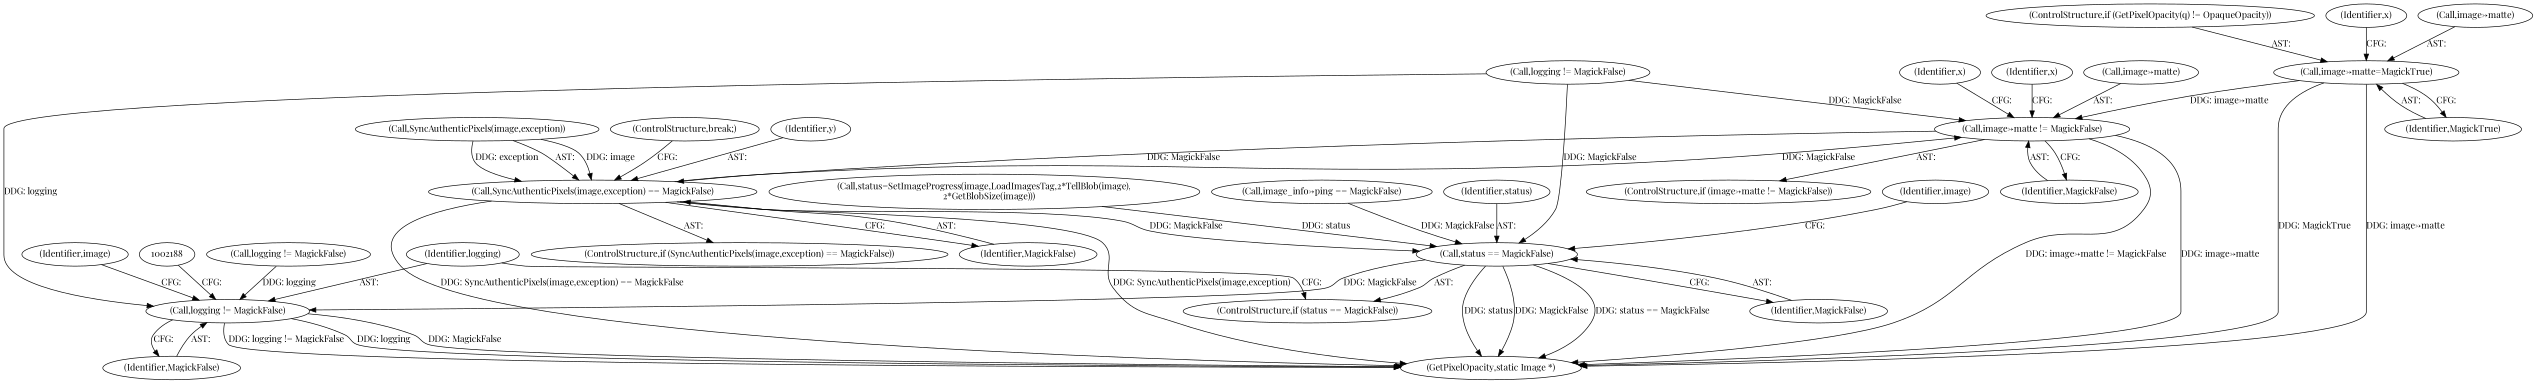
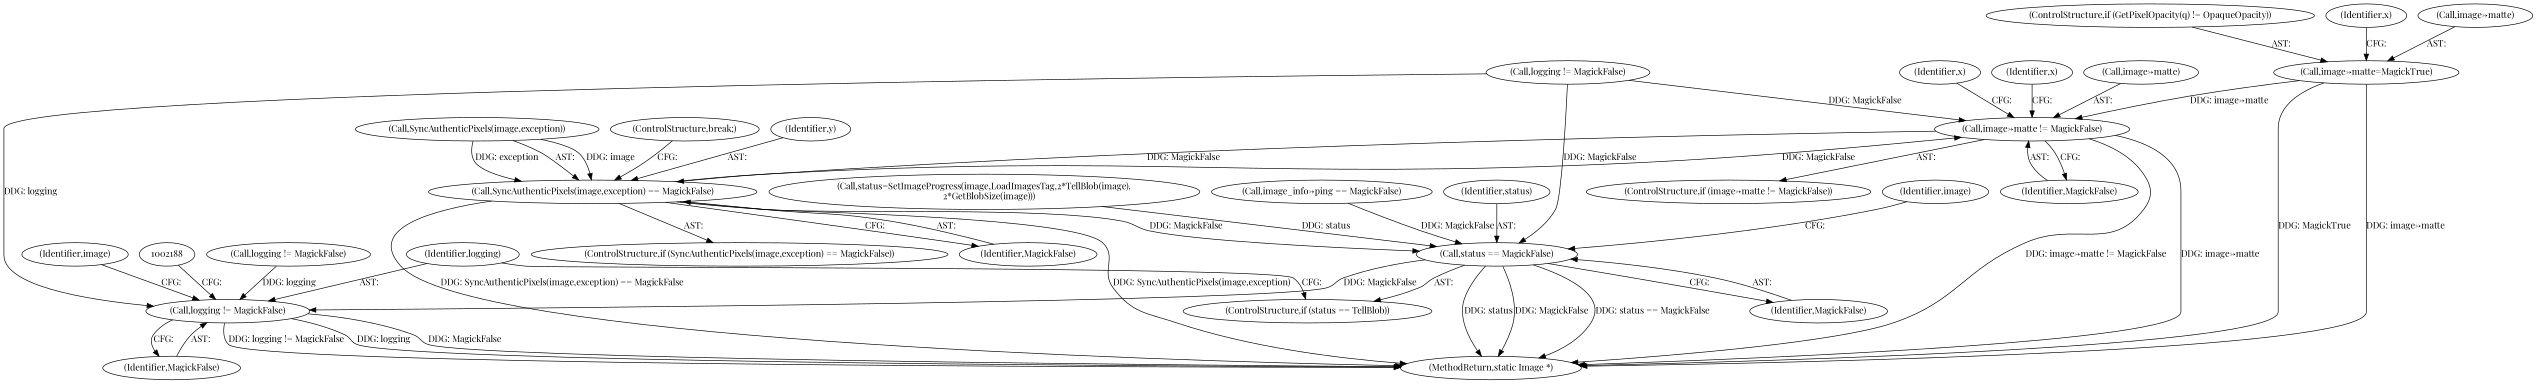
  digraph {
    fontname="Playfair Display"
    node [fontname="Playfair Display"]
    edge [fontname="Playfair Display"]
    n1 [label="(Call,image->matte=MagickTrue)"]
    n2 [label="(Call,image->matte != MagickFalse)"]
-   n3 [label="(GetPixelOpacity,static Image *)"]
-   n4 [label="(Identifier,MagickTrue)"]
+   n3 [label="(MethodReturn,static Image *)"]
    n5 [label="(Call,SyncAuthenticPixels(image,exception) == MagickFalse)"]
    n6 [label="(ControlStructure,if (image->matte != MagickFalse))"]
    n7 [label="(Identifier,MagickFalse)"]
    n8 [label="(ControlStructure,if (GetPixelOpacity(q) != OpaqueOpacity))"]
    n9 [label="(Call,status == MagickFalse)"]
    n10 [label="(Identifier,MagickFalse)"]
    n11 [label="(ControlStructure,if (SyncAuthenticPixels(image,exception) == MagickFalse))"]
    n12 [label="(Call,logging != MagickFalse)"]
-   n13 [label="(ControlStructure,if (status == MagickFalse))"]
+   n13 [label="(ControlStructure,if (status == TellBlob))"]
    n14 [label="(Identifier,MagickFalse)"]
    n15 [label="(Identifier,MagickFalse)"]
    n16 [label="(Identifier,x)"]
    n17 [label="(Identifier,y)"]
    n18 [label="(Call,status=SetImageProgress(image,LoadImagesTag,2*TellBlob(image),\n    2*GetBlobSize(image)))"]
    n19 [label="(Call,image_info->ping == MagickFalse)"]
    n20 [label="(Identifier,x)"]
    n21 [label="(Identifier,x)"]
    n22 [label="(Call,image->matte)"]
    n23 [label="(Call,SyncAuthenticPixels(image,exception))"]
    n24 [label="(Identifier,status)"]
    n25 [label="(Identifier,logging)"]
    n26 [label="(Call,logging != MagickFalse)"]
    n27 [label="(Call,logging != MagickFalse)"]
    n28 [label="(Identifier,image)"]
    n29 [label="(ControlStructure,break;)"]
    n30 [label="(Call,image->matte)"]
    n31 [label="(Identifier,image)"]
    1002188
    n1 -> n2 [label="DDG: image->matte"]
    n1 -> n3 [label="DDG: MagickTrue"]
    n1 -> n3 [label="DDG: image->matte"]
-   n1 -> n4 [label="CFG: "]
    n2 -> n3 [label="DDG: image->matte != MagickFalse"]
    n2 -> n3 [label="DDG: image->matte"]
    n2 -> n5 [label="DDG: MagickFalse"]
    n2 -> n6 [label="AST: "]
    n2 -> n7 [label="CFG: "]
-   n4 -> n1 [label="AST: "]
    n5 -> n2 [label="DDG: MagickFalse"]
    n5 -> n3 [label="DDG: SyncAuthenticPixels(image,exception)"]
    n5 -> n3 [label="DDG: SyncAuthenticPixels(image,exception) == MagickFalse"]
    n5 -> n9 [label="DDG: MagickFalse"]
    n5 -> n10 [label="CFG: "]
    n5 -> n11 [label="AST: "]
    n7 -> n2 [label="AST: "]
    n8 -> n1 [label="AST: "]
    n9 -> n3 [label="DDG: status"]
    n9 -> n3 [label="DDG: MagickFalse"]
    n9 -> n3 [label="DDG: status == MagickFalse"]
    n9 -> n12 [label="DDG: MagickFalse"]
    n9 -> n13 [label="AST: "]
    n9 -> n14 [label="CFG: "]
    n10 -> n5 [label="AST: "]
    n12 -> n3 [label="DDG: MagickFalse"]
    n12 -> n3 [label="DDG: logging != MagickFalse"]
    n12 -> n3 [label="DDG: logging"]
    n12 -> n15 [label="CFG: "]
    n14 -> n9 [label="AST: "]
    n15 -> n12 [label="AST: "]
    n16 -> n1 [label="CFG: "]
    n17 -> n5 [label="AST: "]
    n18 -> n9 [label="DDG: status"]
    n19 -> n9 [label="DDG: MagickFalse"]
    n20 -> n2 [label="CFG: "]
    n21 -> n2 [label="CFG: "]
    n22 -> n1 [label="AST: "]
    n23 -> n5 [label="AST: "]
    n23 -> n5 [label="DDG: image"]
    n23 -> n5 [label="DDG: exception"]
    n24 -> n9 [label="AST: "]
    n25 -> n12 [label="AST: "]
    n25 -> n13 [label="CFG: "]
    n26 -> n12 [label="DDG: logging"]
    n27 -> n2 [label="DDG: MagickFalse"]
    n27 -> n9 [label="DDG: MagickFalse"]
    n27 -> n12 [label="DDG: logging"]
    n28 -> n12 [label="CFG: "]
    n29 -> n5 [label="CFG: "]
    n30 -> n2 [label="AST: "]
    n31 -> n9 [label="CFG: "]
    1002188 -> n12 [label="CFG: "]
  }
